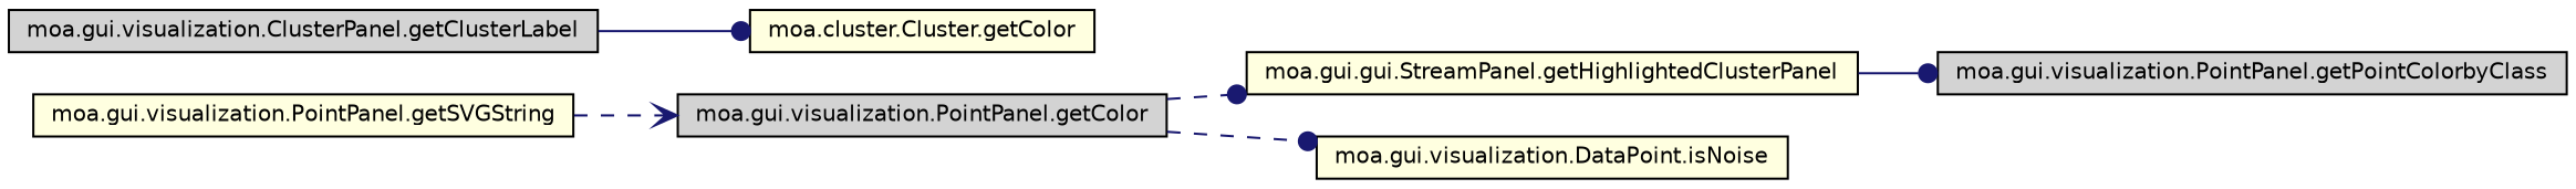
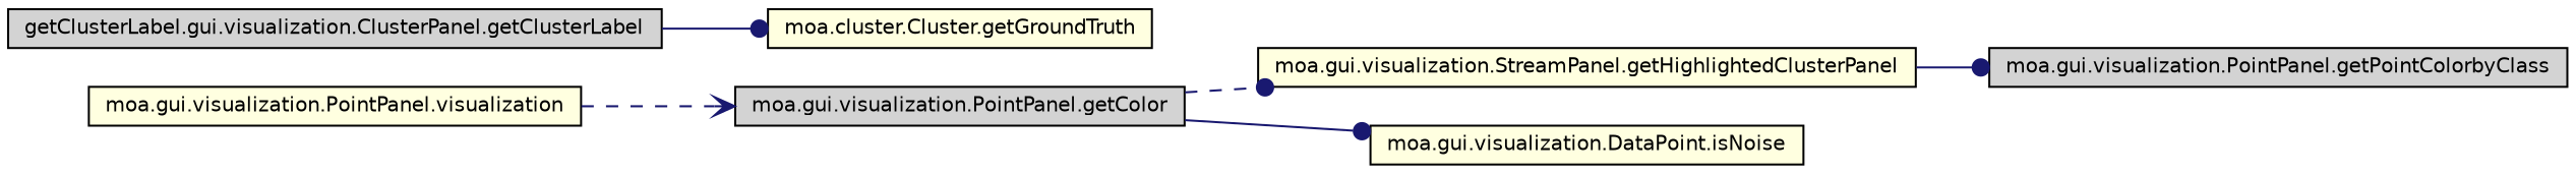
  digraph {
    rankdir=LR
    node [color=black fillcolor=lightyellow fontname=Helvetica fontsize=10 shape=record style=filled]
    edge [arrowhead=dot color=midnightblue fontname=Helvetica fontsize=10 labelfontname=Helvetica labelfontsize=10 style=dashed]
-   n1 [fontcolor=black height=0.2 label="moa.gui.visualization.PointPanel.getSVGString" width=0.4]
+   n1 [fontcolor=black height=0.2 label="moa.gui.visualization.PointPanel.visualization" width=0.4]
    n2 [fillcolor=lightgrey height=0.2 label="moa.gui.visualization.PointPanel.getColor" width=0.4]
-   n3 [height=0.2 label="moa.gui.gui.StreamPanel.getHighlightedClusterPanel" width=0.4]
+   n3 [height=0.2 label="moa.gui.visualization.StreamPanel.getHighlightedClusterPanel" width=0.4]
    n4 [height=0.2 label="moa.gui.visualization.DataPoint.isNoise" width=0.4]
-   n5 [fillcolor=lightgrey height=0.2 label="moa.gui.visualization.ClusterPanel.getClusterLabel" width=0.4]
-   n6 [height=0.2 label="moa.cluster.Cluster.getColor" width=0.4]
+   n5 [fillcolor=lightgrey height=0.2 label="getClusterLabel.gui.visualization.ClusterPanel.getClusterLabel" width=0.4]
+   n6 [height=0.2 label="moa.cluster.Cluster.getGroundTruth" width=0.4]
    n7 [fillcolor=lightgrey height=0.2 label="moa.gui.visualization.PointPanel.getPointColorbyClass" width=0.4]
    n1 -> n2 [arrowhead=vee]
    n2 -> n3
-   n2 -> n4
+   n2 -> n4 [style=solid]
    n3 -> n7 [style=solid]
    n5 -> n6 [style=solid]
  }
